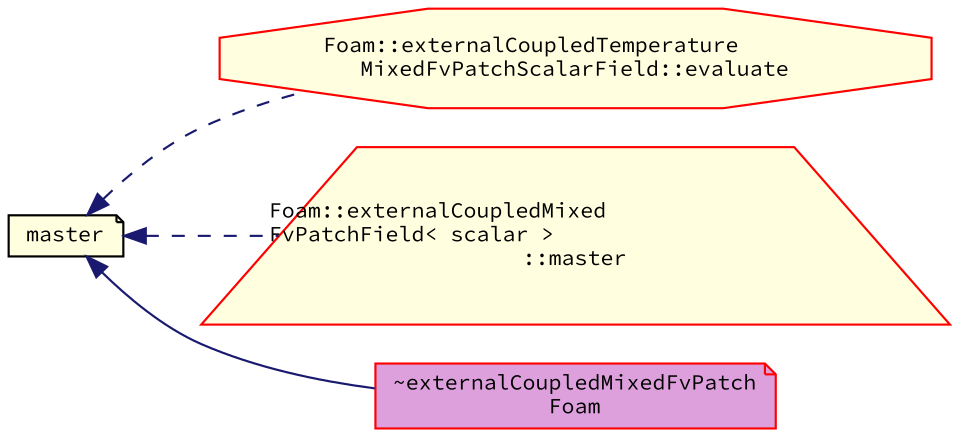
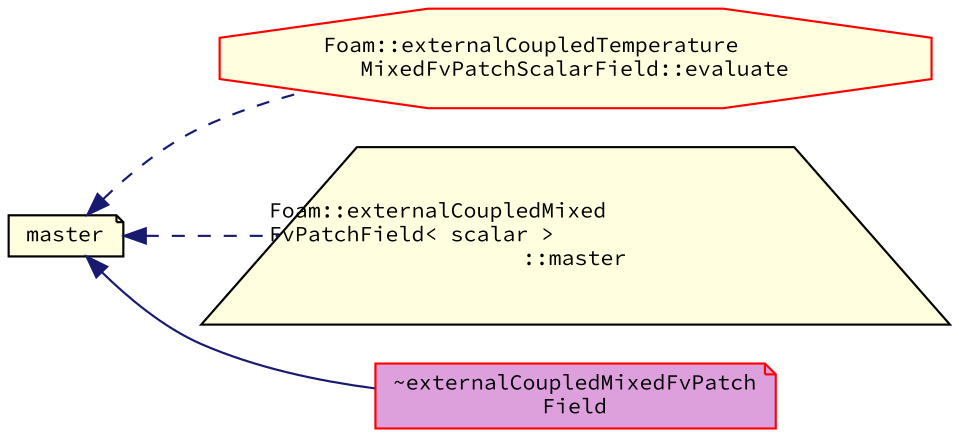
  digraph {
    fontname="Source Code Pro"
    rankdir=LR
    node [color=black fillcolor=lightyellow fontname="Source Code Pro" fontsize=10 shape=note style=filled]
    edge [color=midnightblue dir=back fontname="Source Code Pro" fontsize=10 labelfontname=Helvetica labelfontsize=10 style=dashed]
    n1 [fontcolor=black height=0.2 label=master width=0.4]
    n2 [color=red height=0.2 label="Foam::externalCoupledTemperature\lMixedFvPatchScalarField::evaluate" shape=octagon width=0.4]
-   n3 [color=red height=0.2 label="Foam::externalCoupledMixed\lFvPatchField\< scalar \>\l::master" shape=trapezium width=0.4]
-   n4 [color=red fillcolor=plum height=0.2 label="~externalCoupledMixedFvPatch\lFoam" width=0.4]
+   n3 [height=0.2 label="Foam::externalCoupledMixed\lFvPatchField\< scalar \>\l::master" shape=trapezium width=0.4]
+   n4 [color=red fillcolor=plum height=0.2 label="~externalCoupledMixedFvPatch\lField" width=0.4]
    n1 -> n2
    n1 -> n3
    n1 -> n4 [style=solid]
  }
